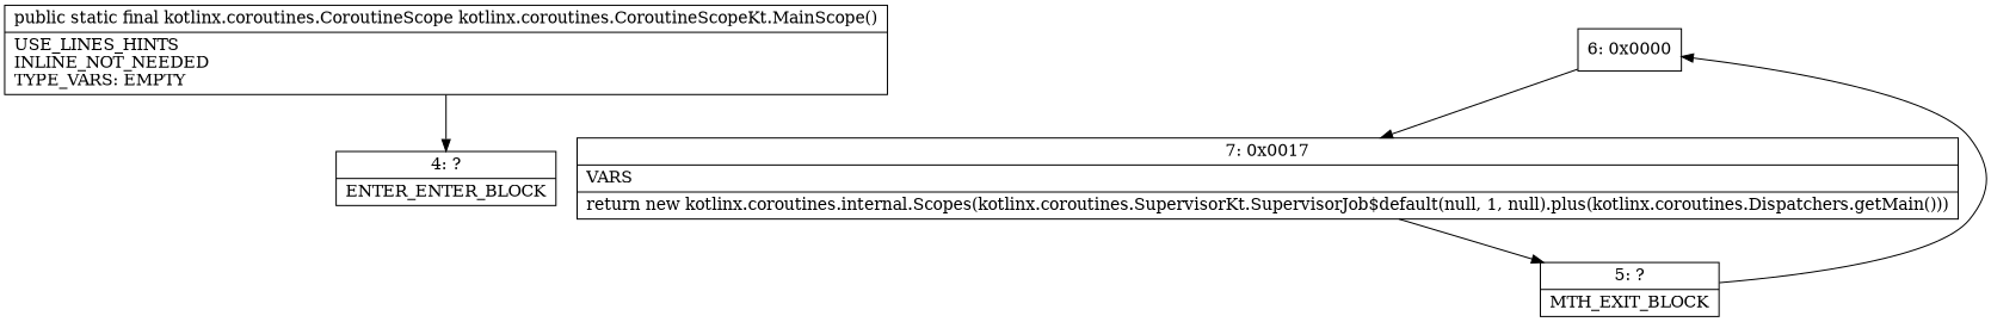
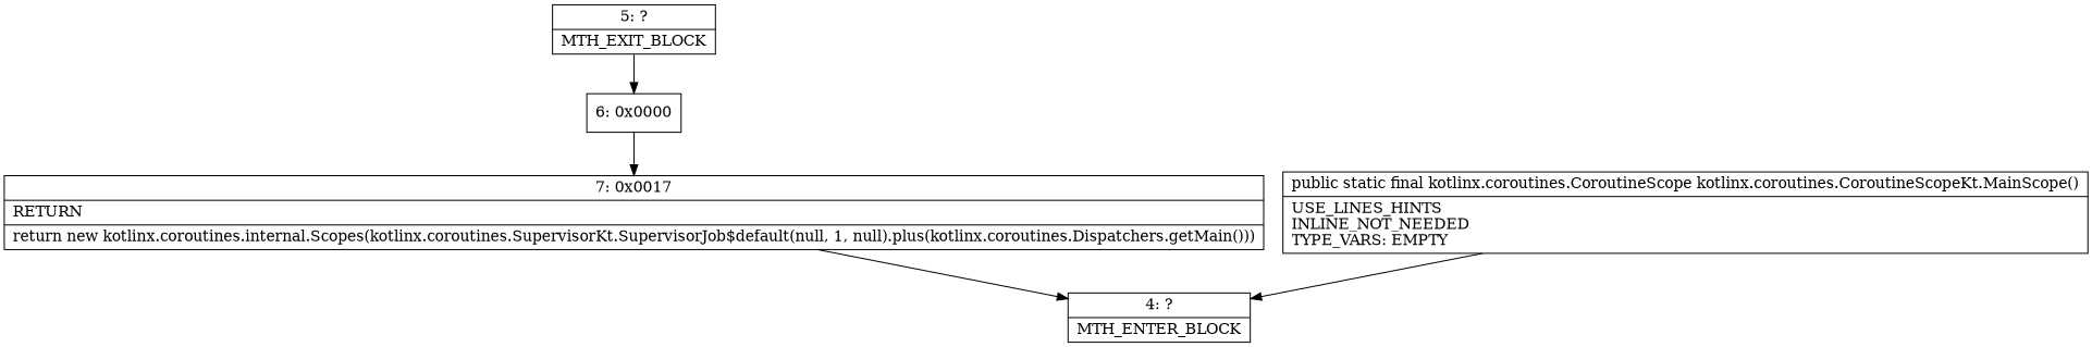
  digraph {
    node [shape=record]
-   n1 [label="{4\:\ ?|ENTER_ENTER_BLOCK\l}"]
+   n1 [label="{4\:\ ?|MTH_ENTER_BLOCK\l}"]
    n2 [label="{6\:\ 0x0000}"]
-   n3 [label="{7\:\ 0x0017|VARS\l|return new kotlinx.coroutines.internal.Scopes(kotlinx.coroutines.SupervisorKt.SupervisorJob$default(null, 1, null).plus(kotlinx.coroutines.Dispatchers.getMain()))\l}"]
+   n3 [label="{7\:\ 0x0017|RETURN\l|return new kotlinx.coroutines.internal.Scopes(kotlinx.coroutines.SupervisorKt.SupervisorJob$default(null, 1, null).plus(kotlinx.coroutines.Dispatchers.getMain()))\l}"]
    n4 [label="{5\:\ ?|MTH_EXIT_BLOCK\l}"]
    n5 [label="{public static final kotlinx.coroutines.CoroutineScope kotlinx.coroutines.CoroutineScopeKt.MainScope()  | USE_LINES_HINTS\lINLINE_NOT_NEEDED\lTYPE_VARS: EMPTY\l}"]
    n2 -> n3
-   n3 -> n4
+   n3 -> n1
    n4 -> n2
    n5 -> n1
  }
